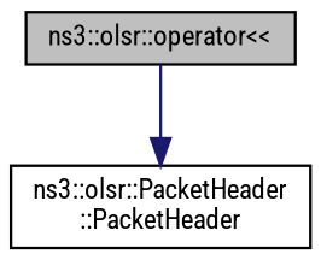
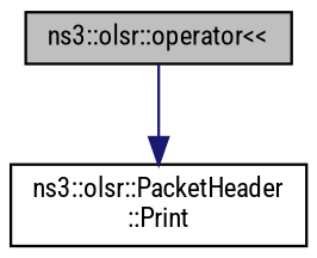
  digraph {
    rankdir=TB
    fontname="Roboto Condensed"
    node [color=black fontname="Roboto Condensed" fontsize=10 shape=record style=filled]
    n1 [fillcolor=grey75 fontcolor=black height=0.2 label="ns3::olsr::operator\<\<" width=0.4]
-   n2 [fillcolor=white height=0.2 label="ns3::olsr::PacketHeader\l::PacketHeader" width=0.4]
+   n2 [fillcolor=white height=0.2 label="ns3::olsr::PacketHeader\l::Print" width=0.4]
    n1 -> n2 [color=midnightblue fontname="Roboto Condensed" fontsize=10 labelfontname=Helvetica labelfontsize=10 style=solid]
  }
